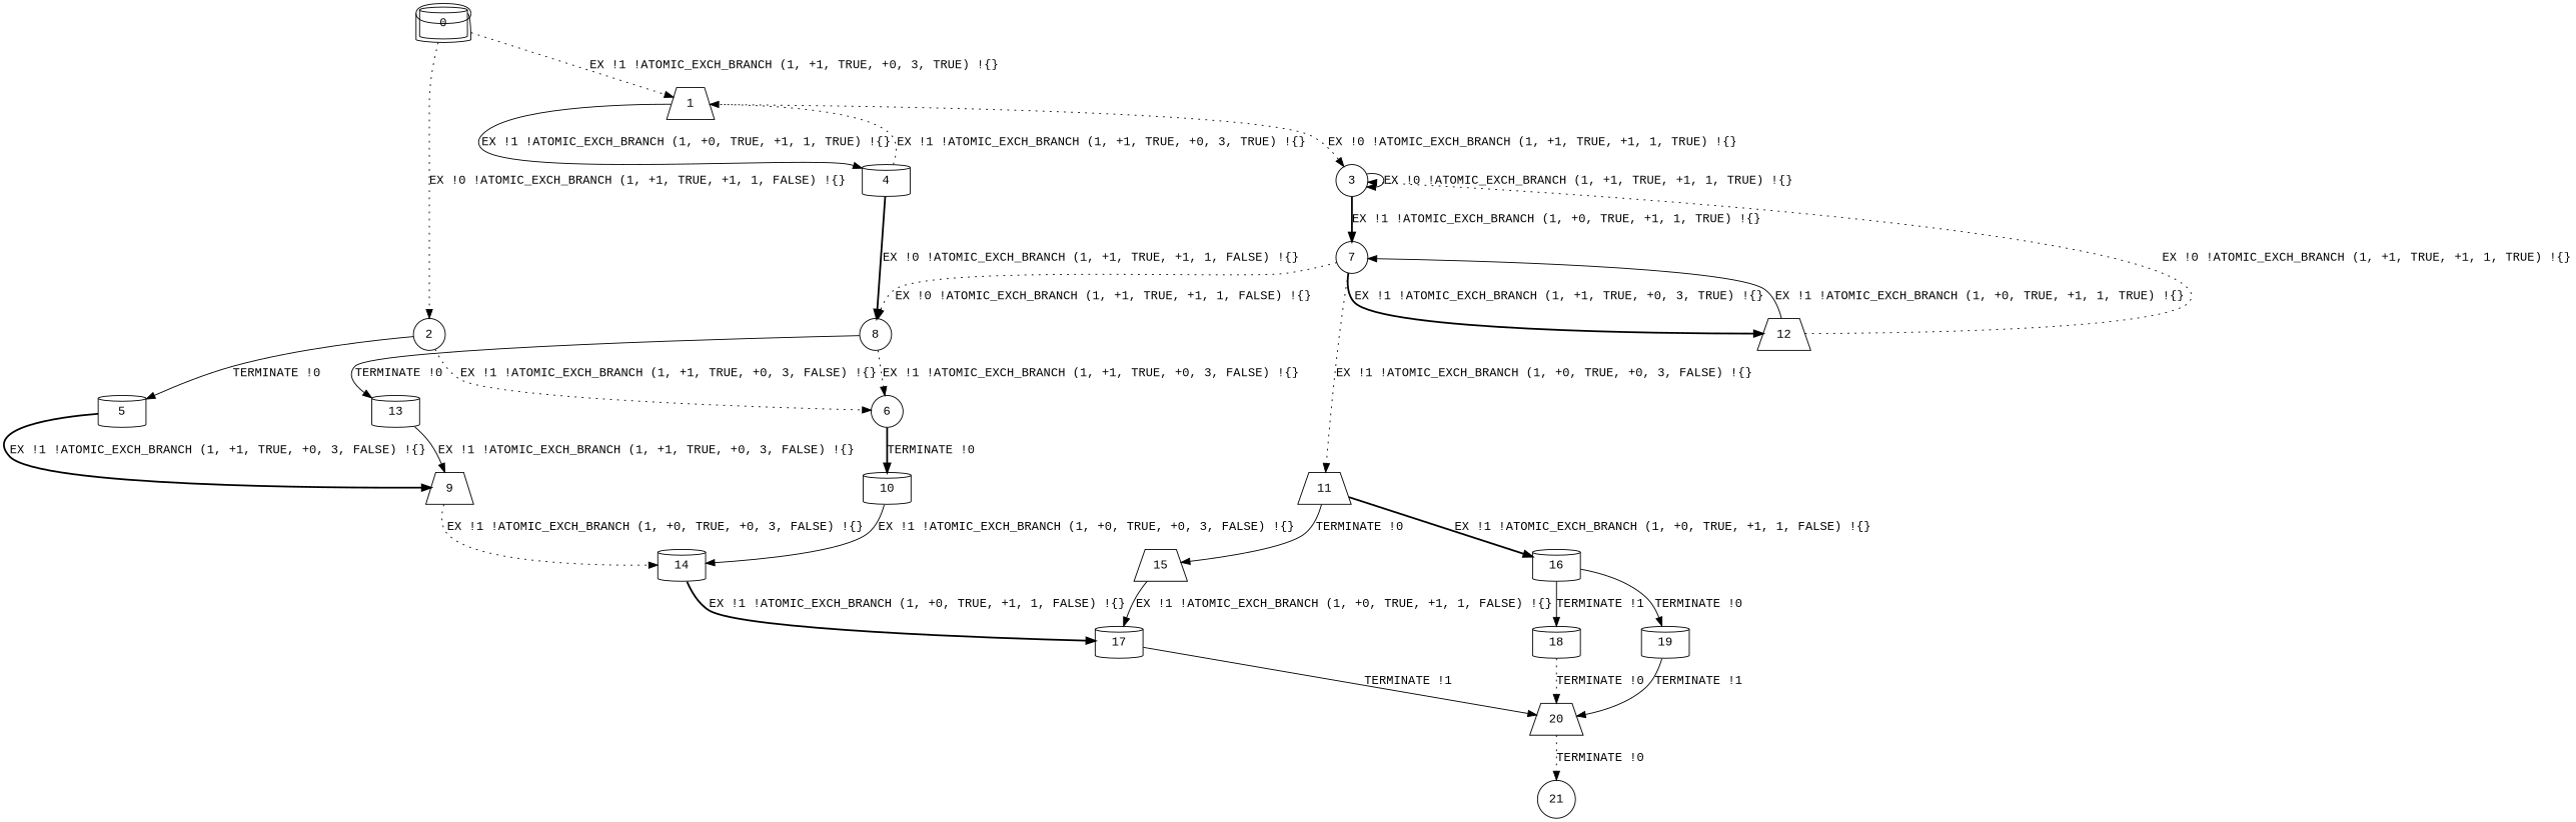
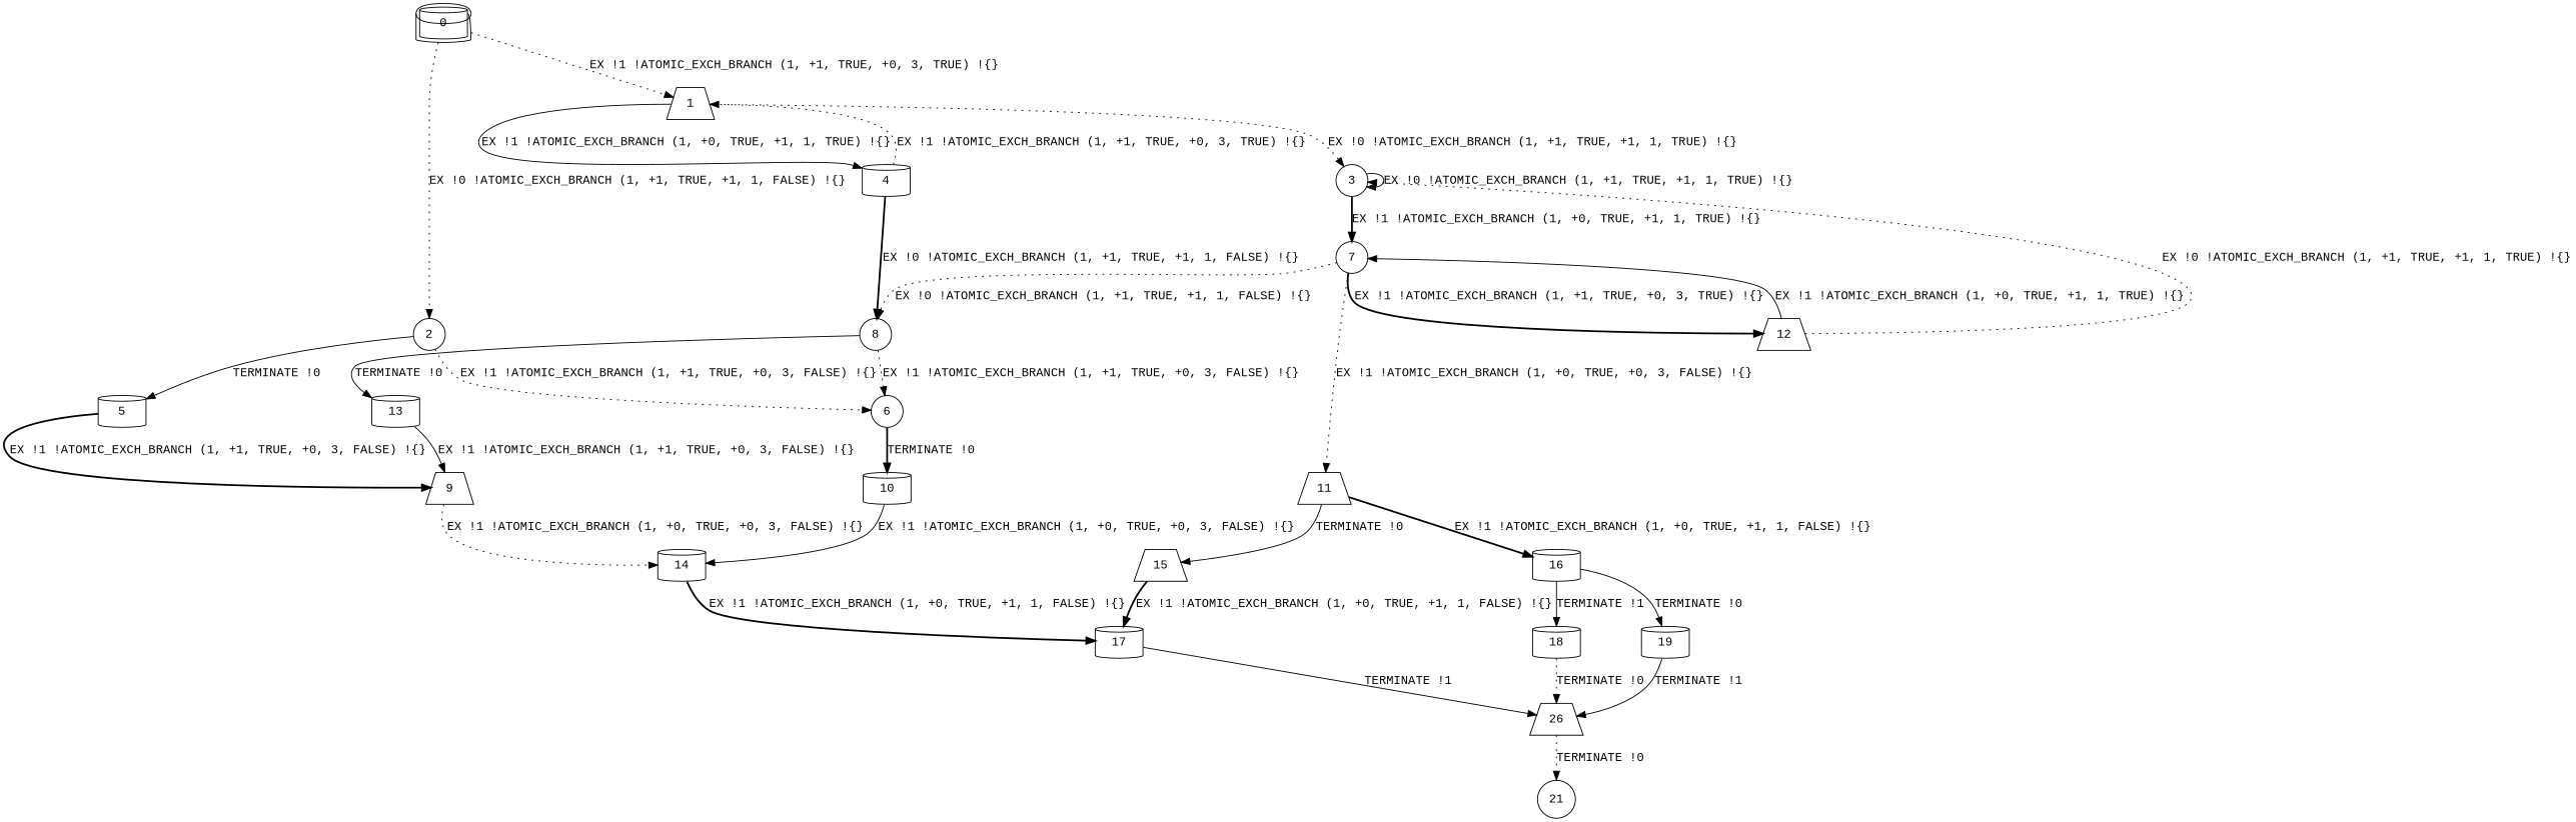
  digraph {
    fontname="Liberation Mono"
    node [fontname="Liberation Mono" shape=cylinder]
    edge [fontname="Liberation Mono" style=solid]
    0 [peripheries=2]
    1 [shape=trapezium]
    2 [shape=circle]
    3 [shape=circle]
    4
    5
    6 [shape=circle]
    7 [shape=circle]
    8 [shape=circle]
    9 [shape=trapezium]
    10
    11 [shape=trapezium]
    12 [shape=trapezium]
    13
    14
    15 [shape=trapezium]
    16
    17
    18
    19
-   20 [shape=trapezium]
+   20 [shape=trapezium label=26]
    21 [shape=circle]
    0 -> 1 [label="EX !1 !ATOMIC_EXCH_BRANCH (1, +1, TRUE, +0, 3, TRUE) !{}" style=dotted]
    0 -> 2 [label="EX !0 !ATOMIC_EXCH_BRANCH (1, +1, TRUE, +1, 1, FALSE) !{}" style=dotted]
    1 -> 3 [label="EX !0 !ATOMIC_EXCH_BRANCH (1, +1, TRUE, +1, 1, TRUE) !{}" style=dotted]
    1 -> 4 [label="EX !1 !ATOMIC_EXCH_BRANCH (1, +0, TRUE, +1, 1, TRUE) !{}"]
    2 -> 5 [label="TERMINATE !0"]
    2 -> 6 [label="EX !1 !ATOMIC_EXCH_BRANCH (1, +1, TRUE, +0, 3, FALSE) !{}" style=dotted]
    3 -> 3 [label="EX !0 !ATOMIC_EXCH_BRANCH (1, +1, TRUE, +1, 1, TRUE) !{}"]
    3 -> 7 [label="EX !1 !ATOMIC_EXCH_BRANCH (1, +0, TRUE, +1, 1, TRUE) !{}" style=bold]
    4 -> 1 [label="EX !1 !ATOMIC_EXCH_BRANCH (1, +1, TRUE, +0, 3, TRUE) !{}" style=dotted]
    4 -> 8 [label="EX !0 !ATOMIC_EXCH_BRANCH (1, +1, TRUE, +1, 1, FALSE) !{}" style=bold]
    5 -> 9 [label="EX !1 !ATOMIC_EXCH_BRANCH (1, +1, TRUE, +0, 3, FALSE) !{}" style=bold]
    6 -> 10 [label="TERMINATE !0" style=bold]
    7 -> 8 [label="EX !0 !ATOMIC_EXCH_BRANCH (1, +1, TRUE, +1, 1, FALSE) !{}" style=dotted]
    7 -> 11 [label="EX !1 !ATOMIC_EXCH_BRANCH (1, +0, TRUE, +0, 3, FALSE) !{}" style=dotted]
    7 -> 12 [label="EX !1 !ATOMIC_EXCH_BRANCH (1, +1, TRUE, +0, 3, TRUE) !{}" style=bold]
    8 -> 6 [label="EX !1 !ATOMIC_EXCH_BRANCH (1, +1, TRUE, +0, 3, FALSE) !{}" style=dotted]
    8 -> 13 [label="TERMINATE !0"]
    9 -> 14 [label="EX !1 !ATOMIC_EXCH_BRANCH (1, +0, TRUE, +0, 3, FALSE) !{}" style=dotted]
    10 -> 14 [label="EX !1 !ATOMIC_EXCH_BRANCH (1, +0, TRUE, +0, 3, FALSE) !{}"]
    11 -> 15 [label="TERMINATE !0"]
    11 -> 16 [label="EX !1 !ATOMIC_EXCH_BRANCH (1, +0, TRUE, +1, 1, FALSE) !{}" style=bold]
    12 -> 3 [label="EX !0 !ATOMIC_EXCH_BRANCH (1, +1, TRUE, +1, 1, TRUE) !{}" style=dotted]
    12 -> 7 [label="EX !1 !ATOMIC_EXCH_BRANCH (1, +0, TRUE, +1, 1, TRUE) !{}"]
    13 -> 9 [label="EX !1 !ATOMIC_EXCH_BRANCH (1, +1, TRUE, +0, 3, FALSE) !{}"]
    14 -> 17 [label="EX !1 !ATOMIC_EXCH_BRANCH (1, +0, TRUE, +1, 1, FALSE) !{}" style=bold]
-   15 -> 17 [label="EX !1 !ATOMIC_EXCH_BRANCH (1, +0, TRUE, +1, 1, FALSE) !{}"]
+   15 -> 17 [label="EX !1 !ATOMIC_EXCH_BRANCH (1, +0, TRUE, +1, 1, FALSE) !{}" style=bold]
    16 -> 18 [label="TERMINATE !1"]
    16 -> 19 [label="TERMINATE !0"]
    17 -> 20 [label="TERMINATE !1"]
    18 -> 20 [label="TERMINATE !0" style=dotted]
    19 -> 20 [label="TERMINATE !1"]
    20 -> 21 [label="TERMINATE !0" style=dotted]
  }
